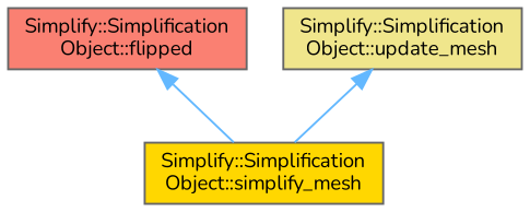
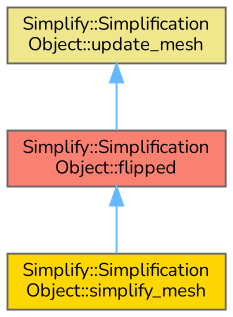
  digraph {
    fontname=Nunito
    rankdir=TB
    node [color=grey40 fontname=Nunito fontsize=10 shape=box style=filled]
    edge [color=steelblue1 dir=back fontname=Nunito fontsize=10 labelfontname=Helvetica labelfontsize=10 style=solid]
    n1 [fillcolor=salmon height=0.2 label="Simplify::Simplification\lObject::flipped" width=0.4]
    n2 [fillcolor=gold height=0.2 label="Simplify::Simplification\lObject::simplify_mesh" width=0.4]
    n3 [fillcolor=khaki height=0.2 label="Simplify::Simplification\lObject::update_mesh" width=0.4]
    n1 -> n2
-   n3 -> n2
+   n3 -> n1
  }
